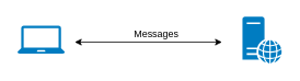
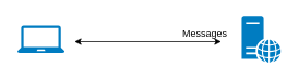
  <mxCell id="0" />
  <mxCell id="1" parent="0" />
  <mxCell id="2" value="" style="pointerEvents=1;shadow=0;dashed=0;html=1;strokeColor=none;labelPosition=center;verticalLabelPosition=bottom;verticalAlign=top;outlineConnect=0;align=center;shape=mxgraph.office.devices.laptop;fillColor=#007CC1;" vertex="1" parent="1"><mxGeometry x="20" y="31" width="58" height="34" as="geometry" /></mxCell>
  <mxCell id="3" value="" style="pointerEvents=1;shadow=0;dashed=0;html=1;strokeColor=none;labelPosition=center;verticalLabelPosition=bottom;verticalAlign=top;outlineConnect=0;align=center;shape=mxgraph.office.servers.web_server;fillColor=#007CC1;" vertex="1" parent="1"><mxGeometry x="295" y="20" width="48" height="57" as="geometry" /></mxCell>
  <mxCell id="4" value="" style="endArrow=classic;startArrow=classic;html=1;" edge="1" parent="1"><mxGeometry width="50" height="50" relative="1" as="geometry"><mxPoint x="90" y="51" as="sourcePoint" /><mxPoint x="270" y="51" as="targetPoint" /></mxGeometry></mxCell>
- <mxCell id="5" value="Messages" style="text;html=1;strokeColor=none;fillColor=none;align=center;verticalAlign=middle;whiteSpace=wrap;rounded=0;" vertex="1" parent="1"><mxGeometry x="170" y="31" width="40" height="20" as="geometry" /></mxCell>
+ <mxCell id="5" value="Messages" style="text;html=1;strokeColor=none;fillColor=none;align=center;verticalAlign=middle;whiteSpace=wrap;rounded=0;" vertex="1" parent="1"><mxGeometry x="230" y="31" width="40" height="20" as="geometry" /></mxCell>
